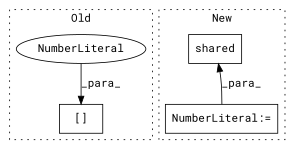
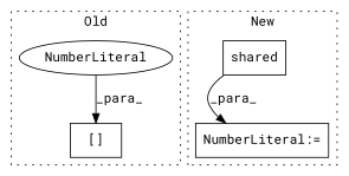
  digraph {
    fontname="Roboto Mono"
    node [fontname="Roboto Mono" l=1 shape=box]
    edge [fontname="Roboto Mono"]
    n1 [a=2 l="12,1" label="[]" s="8301,8314"]
    n2 [a=34 label=NumberLiteral s=8313 shape=ellipse]
    n3 [a=32 l="7,1" label=shared s="8545,8569"]
    n4 [a=7 label="NumberLiteral:=" s=8188]
    subgraph cluster_1 {
      label=Old
      style=dotted
      n1
      n2
    }
    subgraph cluster_2 {
      label=New
      style=dotted
      n3
      n4
    }
    n2 -> n1 [label=_para_]
-   n4 -> n3 [label=_para_]
+   n3 -> n4 [label=_para_]
  }
